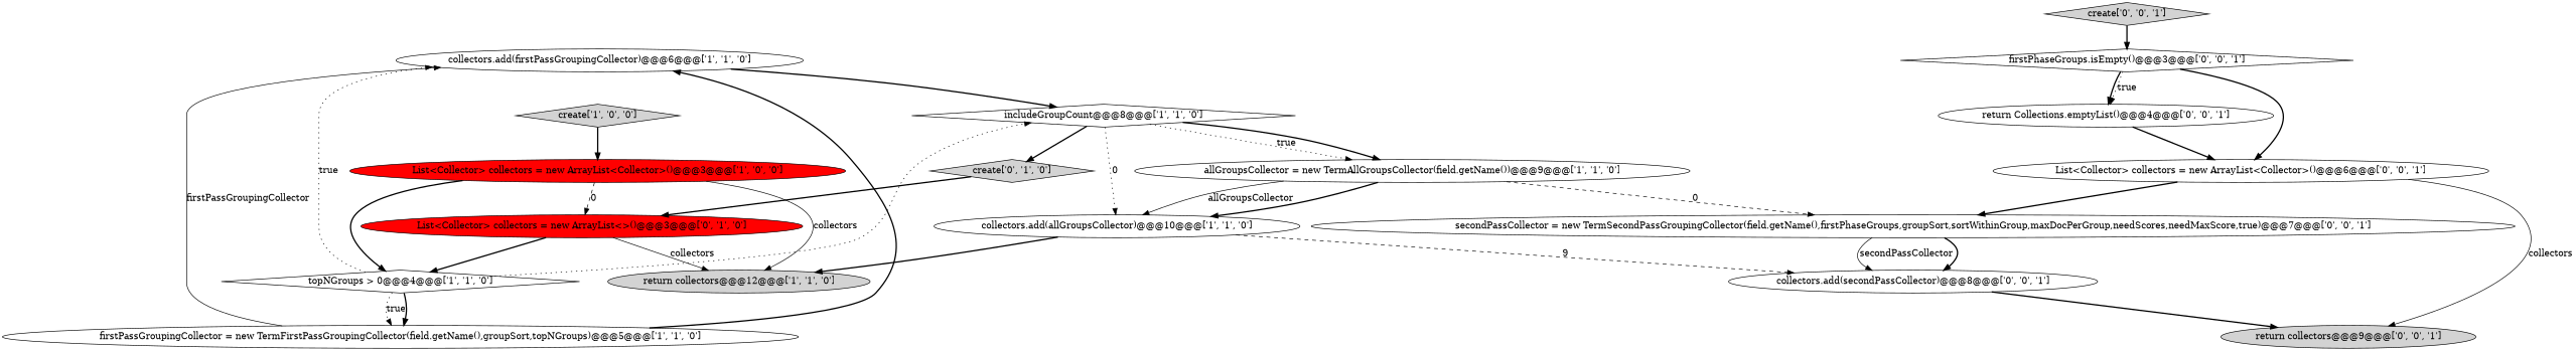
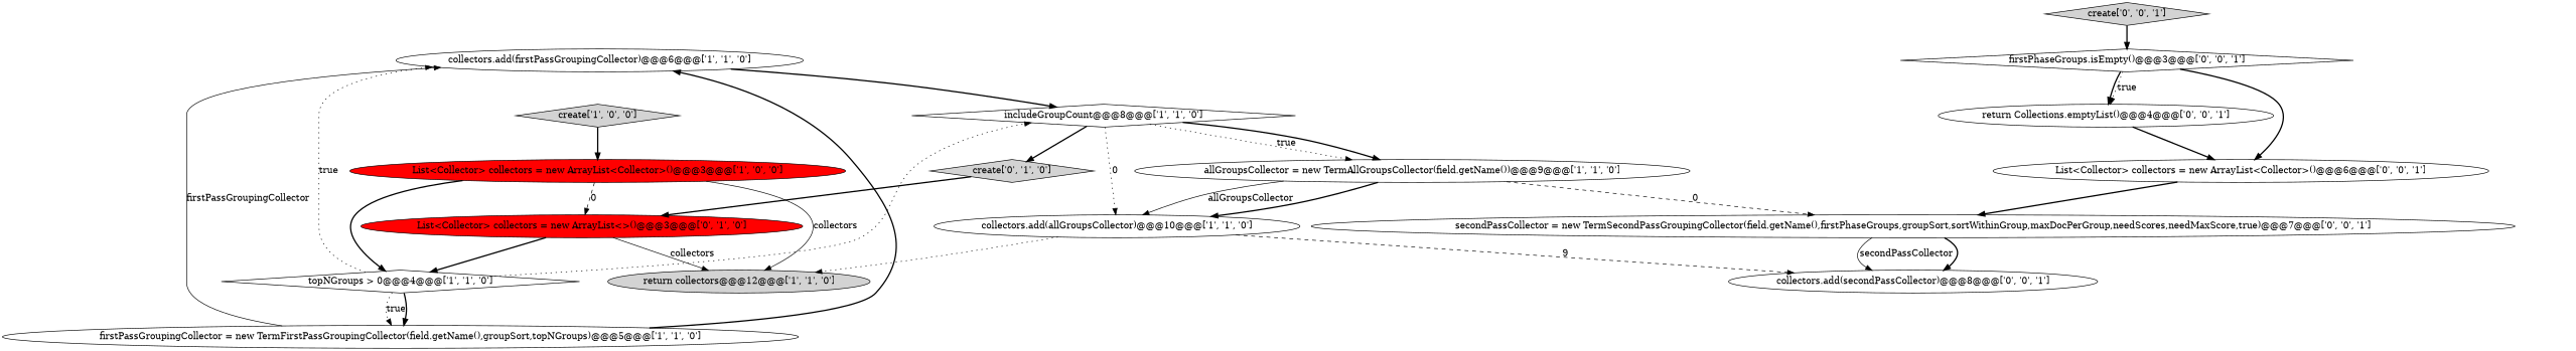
  digraph {
    node [fillcolor=white shape=ellipse style=filled]
    edge [style=bold]
    n1 [label="collectors.add(firstPassGroupingCollector)@@@6@@@['1', '1', '0']"]
    n2 [label="includeGroupCount@@@8@@@['1', '1', '0']" shape=diamond]
    n3 [label="allGroupsCollector = new TermAllGroupsCollector(field.getName())@@@9@@@['1', '1', '0']"]
    n4 [label="collectors.add(allGroupsCollector)@@@10@@@['1', '1', '0']"]
    n5 [fillcolor=lightgray label="create['0', '1', '0']" shape=diamond]
    n6 [fillcolor=lightgray label="return collectors@@@12@@@['1', '1', '0']"]
    n7 [label="secondPassCollector = new TermSecondPassGroupingCollector(field.getName(),firstPhaseGroups,groupSort,sortWithinGroup,maxDocPerGroup,needScores,needMaxScore,true)@@@7@@@['0', '0', '1']"]
    n8 [label="collectors.add(secondPassCollector)@@@8@@@['0', '0', '1']"]
    n9 [fillcolor=red label="List<Collector> collectors = new ArrayList<>()@@@3@@@['0', '1', '0']"]
    n10 [label="topNGroups > 0@@@4@@@['1', '1', '0']" shape=diamond]
    n11 [label="firstPassGroupingCollector = new TermFirstPassGroupingCollector(field.getName(),groupSort,topNGroups)@@@5@@@['1', '1', '0']"]
-   n12 [fillcolor=lightgray label="return collectors@@@9@@@['0', '0', '1']"]
    n13 [fillcolor=lightgray label="create['1', '0', '0']" shape=diamond]
    n14 [fillcolor=red label="List<Collector> collectors = new ArrayList<Collector>()@@@3@@@['1', '0', '0']"]
    n15 [label="return Collections.emptyList()@@@4@@@['0', '0', '1']"]
    n16 [label="List<Collector> collectors = new ArrayList<Collector>()@@@6@@@['0', '0', '1']"]
    n17 [label="firstPhaseGroups.isEmpty()@@@3@@@['0', '0', '1']" shape=diamond]
    n18 [fillcolor=lightgray label="create['0', '0', '1']" shape=diamond]
    n1 -> n2
    n2 -> n3 [label=true style=dotted]
    n2 -> n3
    n2 -> n4 [label=0 style=dotted]
    n2 -> n5
    n3 -> n4
    n3 -> n4 [label=allGroupsCollector style=solid]
    n3 -> n7 [label=0 style=dashed]
-   n4 -> n6
+   n4 -> n6 [style=dotted]
    n4 -> n8 [label=9 style=dashed]
    n5 -> n9
    n7 -> n8
    n7 -> n8 [label=secondPassCollector style=solid]
-   n8 -> n12
    n9 -> n6 [label=collectors style=solid]
    n9 -> n10
    n10 -> n1 [label=true style=dotted]
    n10 -> n2 [style=dotted]
    n10 -> n11 [label=true style=dotted]
    n10 -> n11
    n11 -> n1
    n11 -> n1 [label=firstPassGroupingCollector style=solid]
    n13 -> n14
    n14 -> n6 [label=collectors style=solid]
    n14 -> n9 [label=0 style=dashed]
    n14 -> n10
    n15 -> n16
    n16 -> n7
-   n16 -> n12 [label=collectors style=solid]
    n17 -> n15 [label=true style=dotted]
    n17 -> n15
    n17 -> n16
    n18 -> n17
  }
